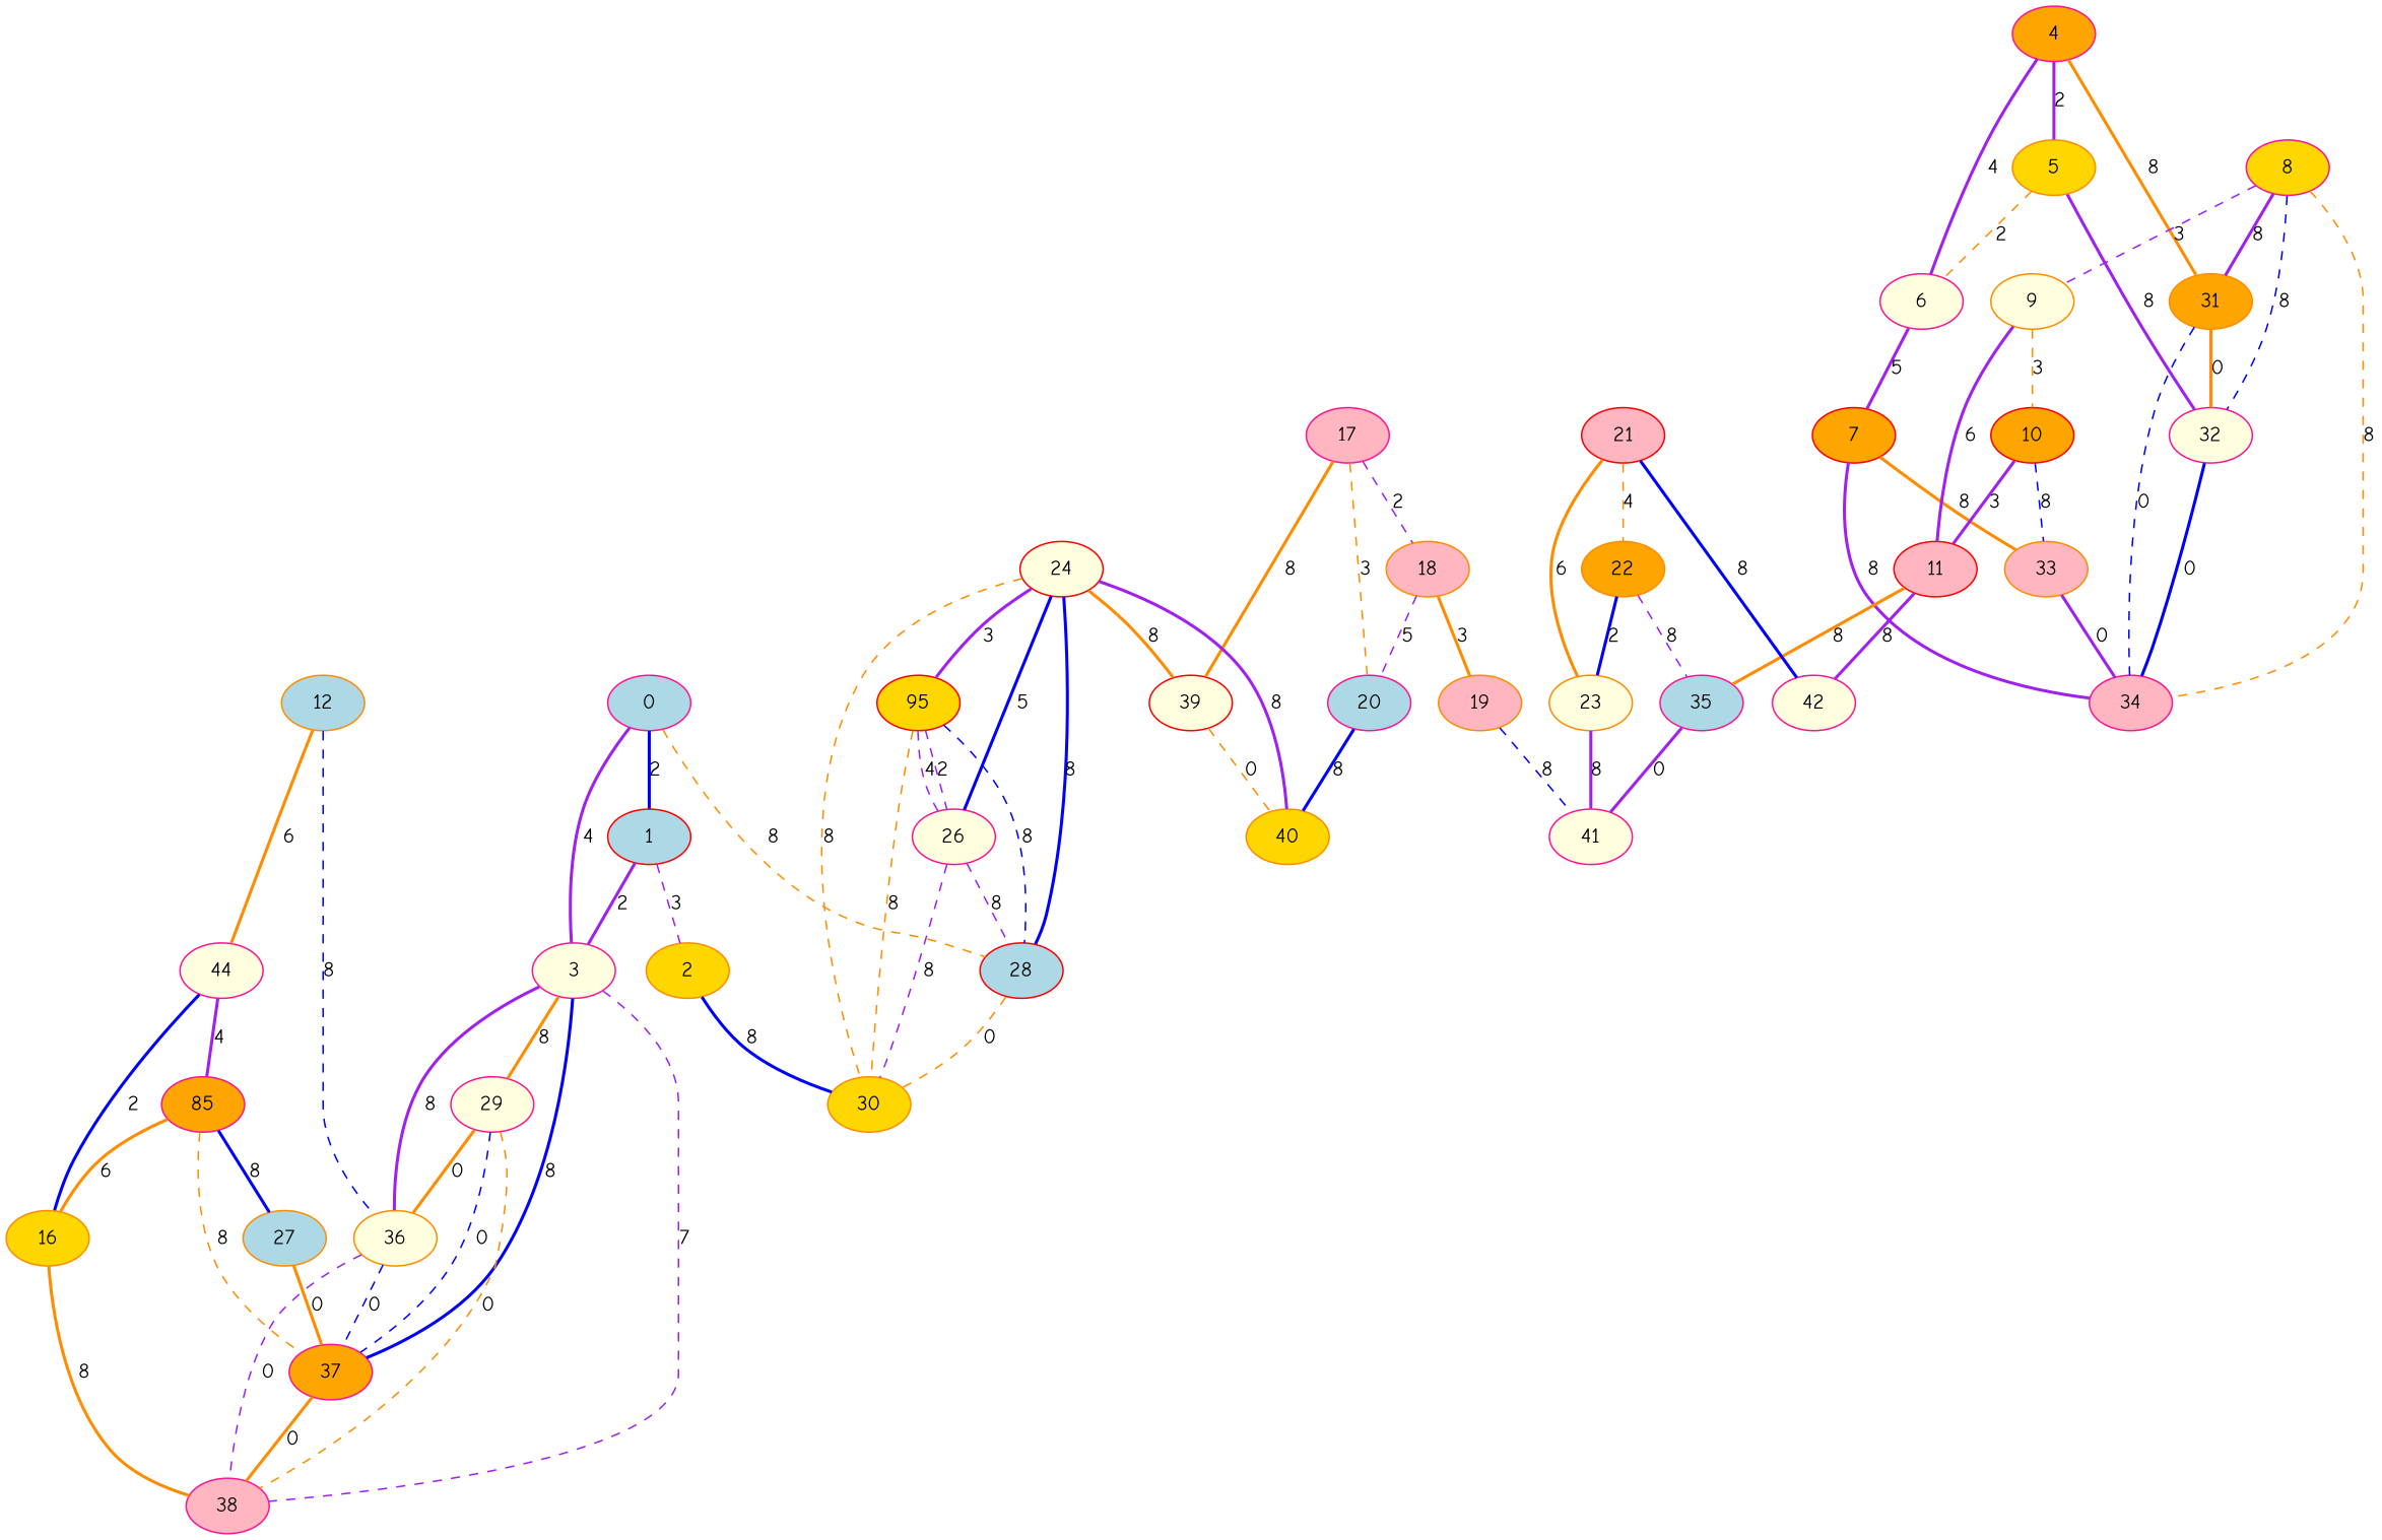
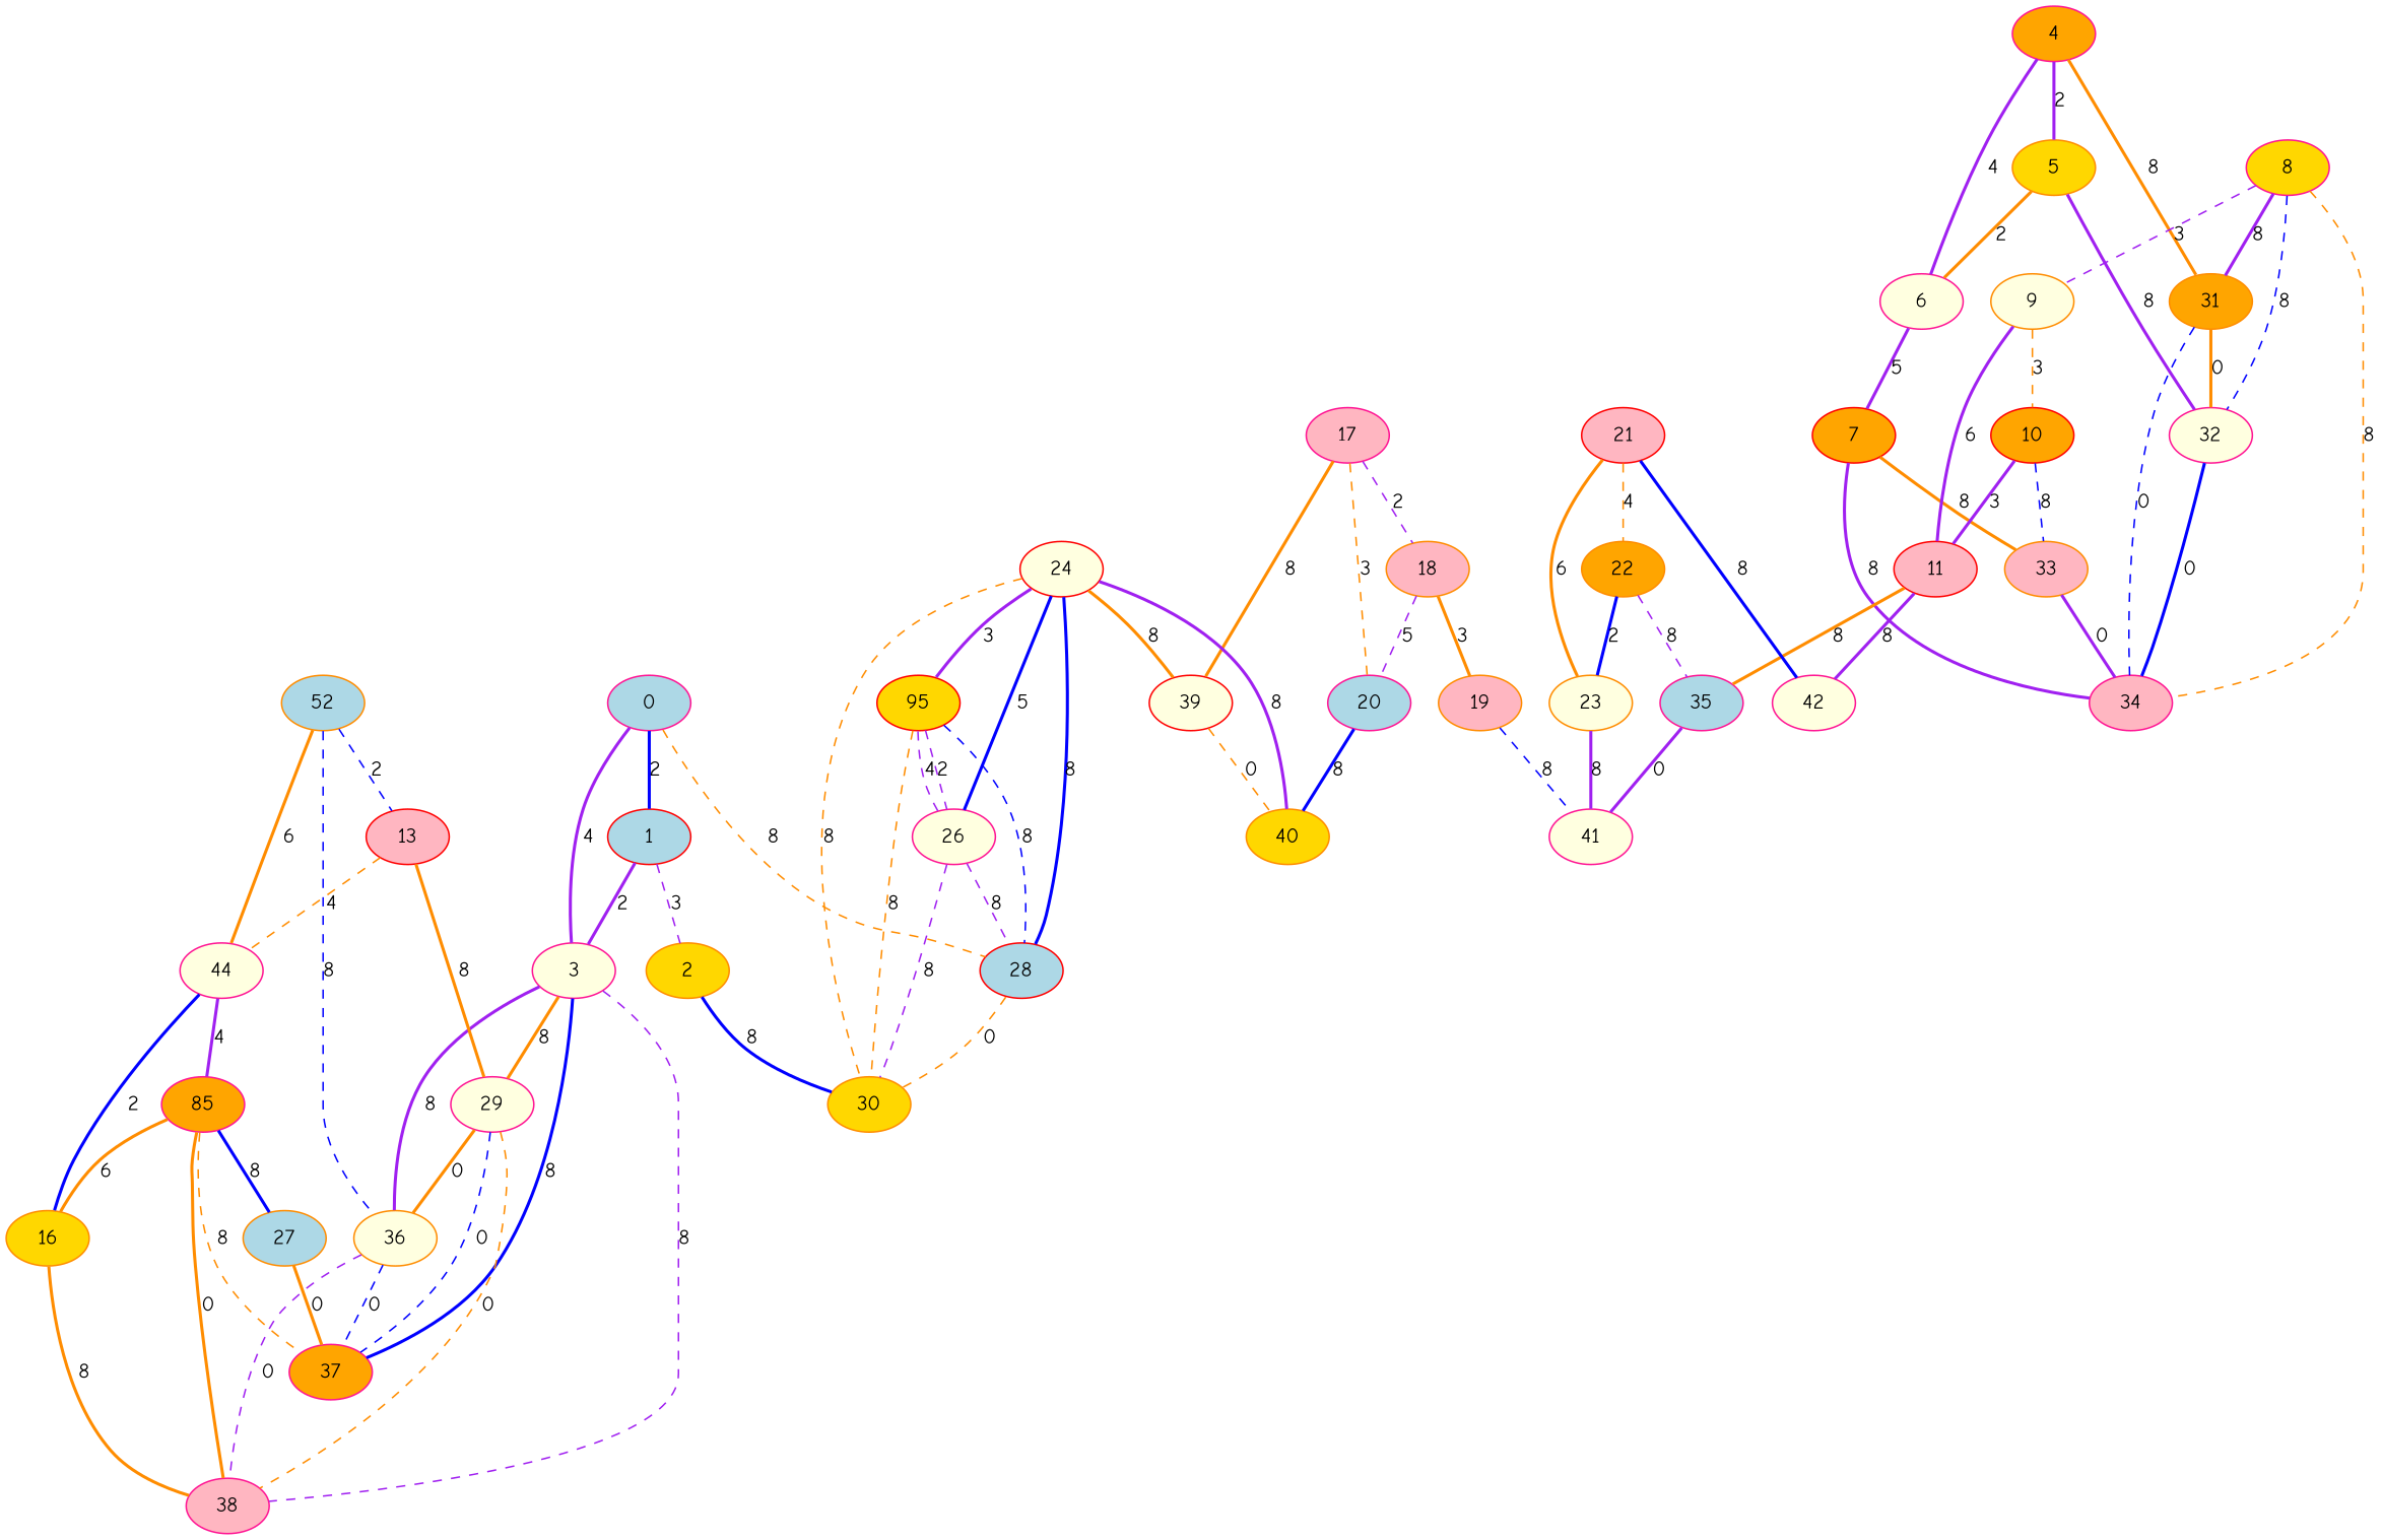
  graph {
    fontname="Comic Neue"
    node [color=deeppink fillcolor=lightyellow fontname="Comic Neue" style=filled weight=1]
    edge [color=purple fontname="Comic Neue" style=bold]
    0 [fillcolor=lightblue]
    1 [color=red fillcolor=lightblue]
    3
    28 [color=red fillcolor=lightblue weight=3]
    2 [color=darkorange fillcolor=gold]
    29 [weight=3]
    36 [color=darkorange weight=3]
    37 [fillcolor=orange weight=3]
    38 [fillcolor=lightpink weight=3]
    30 [color=darkorange fillcolor=gold weight=3]
    4 [fillcolor=orange]
    5 [color=darkorange fillcolor=gold]
    6
    31 [color=darkorange fillcolor=orange weight=3]
    32 [weight=3]
    7 [color=red fillcolor=orange]
    34 [fillcolor=lightpink weight=3]
    33 [color=darkorange fillcolor=lightpink weight=3]
    8 [fillcolor=gold]
    9 [color=darkorange]
    10 [color=red fillcolor=orange]
    11 [color=red fillcolor=lightpink]
    35 [fillcolor=lightblue weight=3]
    42 [weight=3]
    41 [weight=3]
-   12 [color=darkorange fillcolor=lightblue]
+   12 [color=darkorange fillcolor=lightblue label=52]
+   13 [color=red fillcolor=lightpink]
    n28 [label=44]
    n29 [fillcolor=orange label=85]
    16 [color=darkorange fillcolor=gold]
    27 [color=darkorange fillcolor=lightblue weight=4]
    17 [fillcolor=lightpink]
    18 [color=darkorange fillcolor=lightpink]
    20 [fillcolor=lightblue]
    39 [color=red weight=3]
    19 [color=darkorange fillcolor=lightpink]
    40 [color=darkorange fillcolor=gold weight=3]
    21 [color=red fillcolor=lightpink]
    22 [color=darkorange fillcolor=orange]
    23 [color=darkorange]
    24 [color=red]
    n42 [color=red fillcolor=gold label=95]
    26
    0 -- 1 [color=blue label=2]
    0 -- 3 [label=4]
    0 -- 28 [color=darkorange label=8 style=dashed]
    1 -- 3 [label=2]
    1 -- 2 [label=3 style=dashed]
    3 -- 29 [color=darkorange label=8]
    3 -- 36 [label=8]
    3 -- 37 [color=blue label=8]
-   3 -- 38 [label=7 style=dashed]
+   3 -- 38 [label=8 style=dashed]
    28 -- 30 [color=darkorange label=0 style=dashed]
    2 -- 30 [color=blue label=8]
    29 -- 36 [color=darkorange label=0]
    29 -- 37 [color=blue label=0 style=dashed]
    29 -- 38 [color=darkorange label=0 style=dashed]
    36 -- 37 [color=blue label=0 style=dashed]
    36 -- 38 [label=0 style=dashed]
-   37 -- 38 [color=darkorange label=0]
+   n29 -- 38 [color=darkorange label=0]
    4 -- 5 [label=2]
    4 -- 6 [label=4]
    4 -- 31 [color=darkorange label=8]
-   5 -- 6 [color=darkorange label=2 style=dashed]
+   5 -- 6 [color=darkorange label=2]
    5 -- 32 [label=8]
    6 -- 7 [label=5]
    31 -- 32 [color=darkorange label=0]
    31 -- 34 [color=blue label=0 style=dashed]
    32 -- 34 [color=blue label=0]
    7 -- 34 [label=8]
    7 -- 33 [color=darkorange label=8]
    33 -- 34 [label=0]
    8 -- 31 [label=8]
    8 -- 32 [color=blue label=8 style=dashed]
    8 -- 34 [color=darkorange label=8 style=dashed]
    8 -- 9 [label=3 style=dashed]
    9 -- 10 [color=darkorange label=3 style=dashed]
    9 -- 11 [label=6]
    10 -- 33 [color=blue label=8 style=dashed]
    10 -- 11 [label=3]
    11 -- 35 [color=darkorange label=8]
    11 -- 42 [label=8]
    35 -- 41 [label=0]
    12 -- 36 [color=blue label=8 style=dashed]
+   12 -- 13 [color=blue label=2 style=dashed]
    12 -- n28 [color=darkorange label=6]
+   13 -- 29 [color=darkorange label=8]
+   13 -- n28 [color=darkorange label=4 style=dashed]
    n28 -- n29 [label=4]
    n28 -- 16 [color=blue label=2]
    n29 -- 37 [color=darkorange label=8 style=dashed]
    n29 -- 16 [color=darkorange label=6]
    n29 -- 27 [color=blue label=8]
    16 -- 38 [color=darkorange label=8]
    27 -- 37 [color=darkorange label=0]
    17 -- 18 [label=2 style=dashed]
    17 -- 20 [color=darkorange label=3 style=dashed]
    17 -- 39 [color=darkorange label=8]
    18 -- 20 [label=5 style=dashed]
    18 -- 19 [color=darkorange label=3]
    20 -- 40 [color=blue label=8]
    39 -- 40 [color=darkorange label=0 style=dashed]
    19 -- 41 [color=blue label=8 style=dashed]
    21 -- 42 [color=blue label=8]
    21 -- 22 [color=darkorange label=4 style=dashed]
    21 -- 23 [color=darkorange label=6]
    22 -- 35 [label=8 style=dashed]
    22 -- 23 [color=blue label=2]
    23 -- 41 [label=8]
    24 -- 28 [color=blue label=8]
    24 -- 30 [color=darkorange label=8 style=dashed]
    24 -- 39 [color=darkorange label=8]
    24 -- 40 [label=8]
    24 -- n42 [label=3]
    24 -- 26 [color=blue label=5]
    n42 -- 28 [color=blue label=8 style=dashed]
    n42 -- 30 [color=darkorange label=8 style=dashed]
    n42 -- 26 [label=2 style=dashed]
    n42 -- 26 [label=4 style=dashed]
    26 -- 28 [label=8 style=dashed]
    26 -- 30 [label=8 style=dashed]
  }
